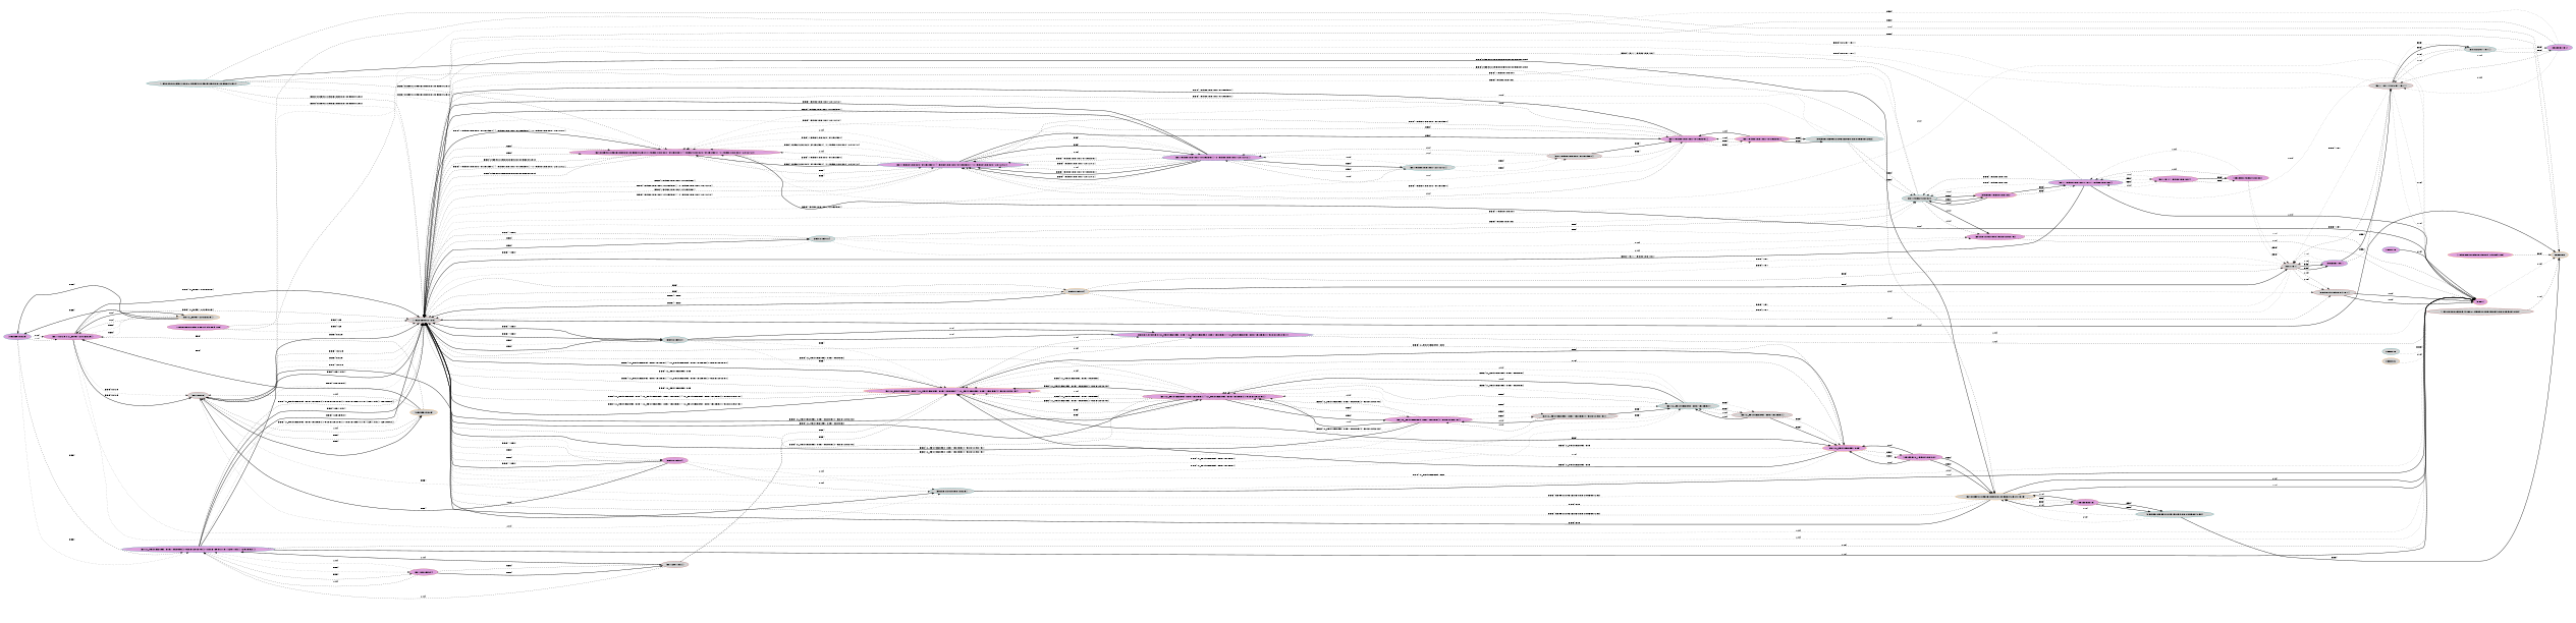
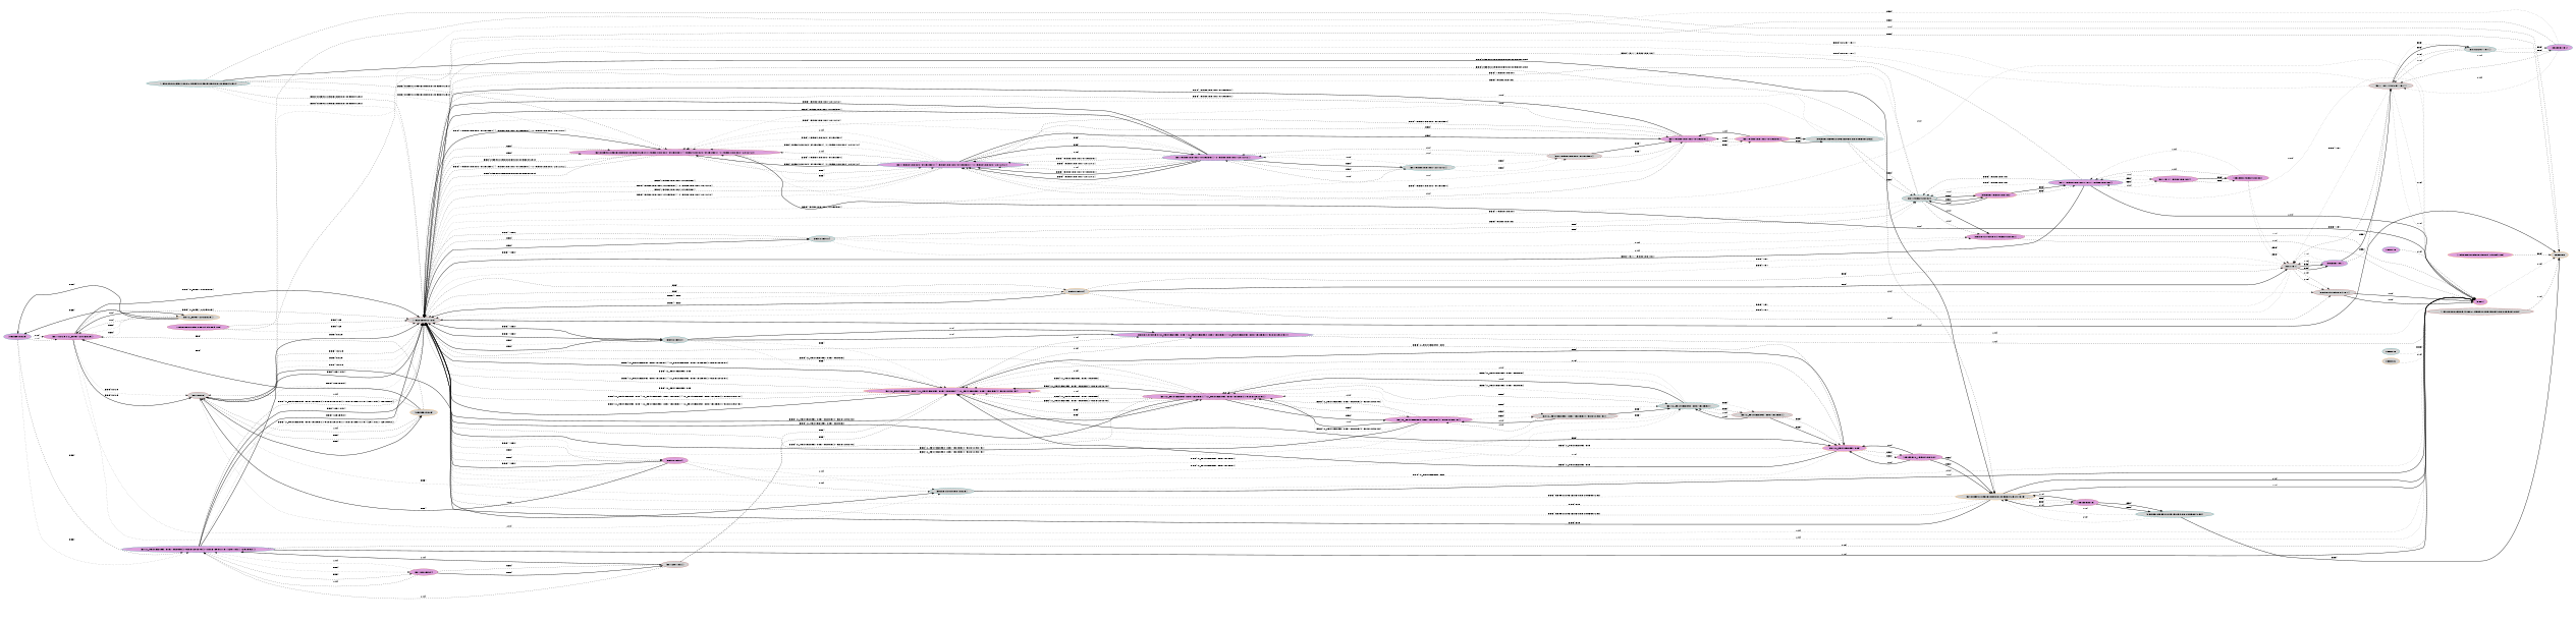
  digraph {
    fontname=Lato
    rankdir=LR
    node [color=brown fillcolor=plum fontname=Lato style=filled]
    edge [fontname=Lato style=dotted]
    n1 [color=teal label="(Identifier,frame)"]
    n2 [label="(Call,* frame = m_page->mainFrame())"]
    n3 [color=teal label="(Call,m_gestureTargetNode->renderer()->enclosingLayer()->scrollByRecursively(size.width(), size.height()))"]
    n4 [color=darkorange fillcolor=lightgrey label="(Call,m_page->mainFrame())"]
    n5 [fillcolor=lightgrey label="(Call,!frame)"]
    n6 [fillcolor=lightgrey label="(MethodReturn,void)"]
    n7 [color=darkorange label="(Block,)"]
    n8 [label="(Call,size.height())"]
    n9 [color=teal fillcolor=lightgrey label="(ControlStructure,if (!frame))"]
    n10 [color=darkorange fillcolor=lightgrey label="(Identifier,frame)"]
    n11 [label="(Return,return;)"]
    n12 [color=darkorange fillcolor=lightgrey label="(Return,return;)"]
    n13 [color=teal fillcolor=lightgrey label="(Return,return;)"]
    n14 [label="(Call,atBeginningOrEndOfScrollableDocument = !verticalScrollbar->currentPos() || verticalScrollbar->currentPos() >= verticalScrollbar->maximum())"]
    n15 [color=teal fillcolor=lightgrey label="(Return,return;)"]
    1000100 [color=darkorange fillcolor=lightgrey]
    n17 [fillcolor=lightgrey label="(Call,* view = frame->view())"]
    n18 [color=teal fillcolor=lightgrey label="(Call,frame->view())"]
    n19 [fillcolor=lightgrey label="(Call,!view)"]
    n20 [color=teal label="(Identifier,view)"]
    n21 [fillcolor=lightgrey label="(ControlStructure,if (!view))"]
    n22 [color=teal label="(Identifier,view)"]
    n23 [color=teal label="(Call,* verticalScrollbar = view->verticalScrollbar())"]
    n24 [label="(Call,view->verticalScrollbar())"]
    n25 [color=teal fillcolor=lightgrey label="(Call,!verticalScrollbar)"]
    n26 [label="(Identifier,verticalScrollbar)"]
-   n27 [label="(ControlStructure,if (!enclosingLayer))"]
+   n27 [label="(ControlStructure,if (!verticalScrollbar))"]
    n28 [color=darkorange label="(Identifier,verticalScrollbar)"]
    n29 [color=teal label="(Call,!verticalScrollbar->currentPos() || verticalScrollbar->currentPos() >= verticalScrollbar->maximum())"]
    n30 [color=darkorange label="(Call,!m_gestureTargetNode || !m_gestureTargetNode->renderer() || !m_gestureTargetNode->renderer()->enclosingLayer())"]
    n31 [color=teal label="(ControlStructure,if (!m_gestureTargetNode || !m_gestureTargetNode->renderer() || !m_gestureTargetNode->renderer()->enclosingLayer()))"]
    n32 [label="(MethodParameterIn,const IntSize& size)"]
    n33 [color=darkorange label="(MethodParameterOut,const IntSize& size)"]
    n34 [color=teal fillcolor=lightgrey label="(MethodParameterIn,bool& atBeginningOrEndOfScrollableDocument)"]
    n35 [color=darkorange fillcolor=lightgrey label="(Call,atBeginningOrEndOfScrollableDocument = false)"]
    n36 [label="(Identifier,false)"]
    n37 [fillcolor=lightgrey label="(MethodParameterOut,bool& atBeginningOrEndOfScrollableDocument)"]
    n38 [color=teal fillcolor=lightgrey label="(Call,verticalScrollbar->maximum())"]
    n39 [color=teal label="(Call,verticalScrollbar->currentPos() >= verticalScrollbar->maximum())"]
    n40 [fillcolor=lightgrey label="(Call,verticalScrollbar->currentPos())"]
    n41 [label="(Call,!verticalScrollbar->currentPos())"]
    n42 [color=teal fillcolor=lightgrey label="(Identifier,atBeginningOrEndOfScrollableDocument)"]
    n43 [color=darkorange label="(Call,verticalScrollbar->currentPos())"]
    n44 [color=teal fillcolor=lightgrey label="(Identifier,atBeginningOrEndOfScrollableDocument)"]
    n45 [label="(Identifier,m_verticalScrollbar)"]
    n46 [color=darkorange label="(Call,!m_gestureTargetNode)"]
    n47 [label="(Call,!m_gestureTargetNode->renderer() || !m_gestureTargetNode->renderer()->enclosingLayer())"]
    n48 [color=teal fillcolor=lightgrey label="(Call,!m_gestureTargetNode->renderer())"]
    n49 [label="(Call,!m_gestureTargetNode->renderer()->enclosingLayer())"]
    n50 [fillcolor=lightgrey label="(Call,m_gestureTargetNode->renderer())"]
    n51 [fillcolor=lightgrey label="(Call,m_gestureTargetNode->renderer()->enclosingLayer())"]
    n52 [fillcolor=lightgrey label="(Call,size.width())"]
    1000120 [color=teal]
    1000128 [color=teal fillcolor=lightgrey]
    1000136 [color=darkorange fillcolor=lightgrey]
    n1 -> n2 [label="AST: "]
    n1 -> n2 [label="AST: " style=dashed]
    n1 -> n3 [label="CFG: " style=dashed]
    n1 -> n3 [label="CFG: "]
    n2 -> n4 [label="CFG: "]
    n2 -> n4 [label="CFG: "]
    n2 -> n5 [label="DDG: frame"]
    n2 -> n5 [label="DDG: frame" style=bold]
    n2 -> n6 [label="DDG: m_page->mainFrame()" style=bold]
    n2 -> n6 [label="DDG: m_page->mainFrame()" style=dashed]
    n2 -> n7 [label="AST: "]
    n2 -> n7 [label="AST: "]
    n3 -> n6 [label="DDG: m_gestureTargetNode->renderer()->enclosingLayer()->scrollByRecursively(size.width(), size.height())" style=dashed]
    n3 -> n6 [label="DDG: size.width()" style=bold]
    n3 -> n6 [label="DDG: size.height()" style=bold]
    n3 -> n6 [label="DDG: m_gestureTargetNode->renderer()->enclosingLayer()->scrollByRecursively(size.width(), size.height())"]
    n3 -> n6 [label="DDG: size.width()" style=bold]
    n3 -> n6 [label="DDG: size.height()"]
    n3 -> n7 [label="AST: " style=dashed]
    n3 -> n7 [label="AST: " style=bold]
    n3 -> n8 [label="CFG: "]
    n3 -> n8 [label="CFG: " style=dashed]
    n4 -> n1 [label="CFG: " style=bold]
    n4 -> n1 [label="CFG: " style=bold]
    n4 -> n2 [label="AST: " style=bold]
    n4 -> n2 [label="AST: " style=dashed]
    n5 -> n6 [label="DDG: frame" style=bold]
    n5 -> n6 [label="DDG: !frame" style=dashed]
    n5 -> n6 [label="DDG: frame"]
    n5 -> n6 [label="DDG: !frame"]
    n5 -> n9 [label="AST: "]
    n5 -> n9 [label="AST: " style=bold]
    n5 -> n10 [label="CFG: " style=dashed]
    n5 -> n10 [label="CFG: " style=bold]
    n6 -> n11 [label="CFG: "]
    n6 -> n11 [label="CFG: " style=dashed]
    n6 -> n12 [label="CFG: " style=dashed]
    n6 -> n12 [label="CFG: " style=dashed]
    n6 -> n13 [label="CFG: " style=dashed]
    n6 -> n13 [label="CFG: " style=bold]
    n6 -> n14 [label="CFG: " style=dashed]
    n6 -> n14 [label="CFG: " style=dashed]
    n6 -> n15 [label="CFG: "]
    n6 -> n15 [label="CFG: " style=bold]
    n6 -> 1000100 [label="AST: " style=bold]
    n7 -> 1000100 [label="AST: "]
    n8 -> n3 [label="AST: " style=dashed]
    n8 -> n3 [label="AST: "]
    n8 -> n52 [label="CFG: " style=dashed]
    n8 -> n52 [label="CFG: " style=bold]
    n9 -> n7 [label="AST: "]
    n9 -> n7 [label="AST: " style=bold]
    n10 -> n2 [label="CFG: " style=dashed]
    n10 -> n2 [label="CFG: " style=bold]
    n10 -> n5 [label="AST: " style=dashed]
    n10 -> n5 [label="AST: " style=dashed]
    n11 -> n5 [label="CFG: "]
    n11 -> n5 [label="CFG: " style=bold]
    n11 -> n6 [label="DDG: <RET>" style=bold]
    n11 -> n6 [label="DDG: <RET>" style=dashed]
    n11 -> n9 [label="AST: "]
    n11 -> n9 [label="AST: " style=dashed]
    n12 -> n6 [label="DDG: <RET>"]
    n12 -> n6 [label="DDG: <RET>" style=bold]
    n12 -> n19 [label="CFG: " style=dashed]
    n12 -> n19 [label="CFG: " style=bold]
    n12 -> n21 [label="AST: "]
    n12 -> n21 [label="AST: " style=dashed]
    n13 -> n6 [label="DDG: <RET>"]
    n13 -> n6 [label="DDG: <RET>" style=dashed]
    n13 -> n25 [label="CFG: " style=dashed]
    n13 -> n25 [label="CFG: "]
    n13 -> n27 [label="AST: "]
    n13 -> n27 [label="AST: "]
    n14 -> n6 [label="DDG: atBeginningOrEndOfScrollableDocument" style=dashed]
    n14 -> n6 [label="DDG: !verticalScrollbar->currentPos() || verticalScrollbar->currentPos() >= verticalScrollbar->maximum()" style=dashed]
    n14 -> n6 [label="DDG: atBeginningOrEndOfScrollableDocument" style=dashed]
    n14 -> n6 [label="DDG: !verticalScrollbar->currentPos() || verticalScrollbar->currentPos() >= verticalScrollbar->maximum()" style=bold]
    n14 -> n7 [label="AST: "]
    n14 -> n7 [label="AST: " style=bold]
    n14 -> n29 [label="CFG: " style=dashed]
    n14 -> n29 [label="CFG: "]
    n15 -> n6 [label="DDG: <RET>" style=bold]
    n15 -> n6 [label="DDG: <RET>" style=bold]
    n15 -> n30 [label="CFG: "]
    n15 -> n30 [label="CFG: "]
    n15 -> n31 [label="AST: " style=bold]
    n15 -> n31 [label="AST: " style=bold]
    n17 -> n6 [label="DDG: frame->view()"]
    n17 -> n6 [label="DDG: frame->view()"]
    n17 -> n7 [label="AST: "]
    n17 -> n7 [label="AST: "]
    n17 -> n18 [label="CFG: "]
    n17 -> n18 [label="CFG: " style=bold]
    n17 -> n19 [label="DDG: view"]
    n17 -> n19 [label="DDG: view" style=dashed]
    n18 -> n17 [label="AST: " style=dashed]
    n18 -> n17 [label="AST: " style=dashed]
    n18 -> n20 [label="CFG: "]
    n18 -> n20 [label="CFG: " style=dashed]
    n19 -> n6 [label="DDG: view"]
    n19 -> n6 [label="DDG: !view"]
    n19 -> n6 [label="DDG: view"]
    n19 -> n6 [label="DDG: !view"]
    n19 -> n21 [label="AST: " style=dashed]
    n19 -> n21 [label="AST: " style=dashed]
    n19 -> n22 [label="CFG: " style=bold]
    n19 -> n22 [label="CFG: " style=bold]
    n20 -> n5 [label="CFG: "]
    n20 -> n5 [label="CFG: " style=dashed]
    n20 -> n17 [label="AST: " style=dashed]
    n20 -> n17 [label="AST: "]
    n21 -> n7 [label="AST: " style=bold]
    n21 -> n7 [label="AST: " style=bold]
    n22 -> n17 [label="CFG: " style=bold]
    n22 -> n17 [label="CFG: " style=dashed]
    n22 -> n19 [label="AST: "]
    n22 -> n19 [label="AST: " style=dashed]
    n23 -> n6 [label="DDG: view->verticalScrollbar()" style=bold]
    n23 -> n6 [label="DDG: view->verticalScrollbar()" style=dashed]
    n23 -> n7 [label="AST: "]
    n23 -> n7 [label="AST: " style=bold]
    n23 -> n24 [label="CFG: "]
    n23 -> n24 [label="CFG: "]
    n23 -> n25 [label="DDG: verticalScrollbar" style=dashed]
    n23 -> n25 [label="DDG: verticalScrollbar"]
    n24 -> n23 [label="AST: "]
    n24 -> n23 [label="AST: "]
    n24 -> n26 [label="CFG: " style=bold]
    n24 -> n26 [label="CFG: " style=dashed]
    n25 -> n6 [label="DDG: verticalScrollbar"]
    n25 -> n6 [label="DDG: !verticalScrollbar"]
    n25 -> n6 [label="DDG: verticalScrollbar"]
    n25 -> n6 [label="DDG: !verticalScrollbar" style=dashed]
    n25 -> n27 [label="AST: " style=dashed]
    n25 -> n27 [label="AST: " style=bold]
    n25 -> n28 [label="CFG: " style=bold]
    n25 -> n28 [label="CFG: " style=bold]
    n26 -> n19 [label="CFG: "]
    n26 -> n19 [label="CFG: "]
    n26 -> n23 [label="AST: "]
    n26 -> n23 [label="AST: " style=dashed]
    n27 -> n7 [label="AST: " style=dashed]
    n27 -> n7 [label="AST: " style=dashed]
    n28 -> n23 [label="CFG: " style=bold]
    n28 -> n23 [label="CFG: " style=dashed]
    n28 -> n25 [label="AST: " style=bold]
    n28 -> n25 [label="AST: "]
    n29 -> n6 [label="DDG: verticalScrollbar->currentPos() >= verticalScrollbar->maximum()"]
    n29 -> n6 [label="DDG: !verticalScrollbar->currentPos()" style=dashed]
    n29 -> n6 [label="DDG: verticalScrollbar->currentPos() >= verticalScrollbar->maximum()"]
    n29 -> n6 [label="DDG: !verticalScrollbar->currentPos()"]
    n29 -> n14 [label="AST: "]
    n29 -> n14 [label="DDG: !verticalScrollbar->currentPos()"]
    n29 -> n14 [label="DDG: verticalScrollbar->currentPos() >= verticalScrollbar->maximum()"]
    n29 -> n14 [label="AST: " style=dashed]
    n29 -> n14 [label="DDG: !verticalScrollbar->currentPos()"]
    n29 -> n14 [label="DDG: verticalScrollbar->currentPos() >= verticalScrollbar->maximum()" style=bold]
    n29 -> n39 [label="CFG: "]
    n29 -> n39 [label="CFG: " style=bold]
    n29 -> n41 [label="CFG: " style=dashed]
    n29 -> n41 [label="CFG: " style=bold]
    n30 -> n6 [label="DDG: !m_gestureTargetNode || !m_gestureTargetNode->renderer() || !m_gestureTargetNode->renderer()->enclosingLayer()" style=dashed]
    n30 -> n6 [label="DDG: !m_gestureTargetNode->renderer() || !m_gestureTargetNode->renderer()->enclosingLayer()" style=dashed]
    n30 -> n6 [label="DDG: !m_gestureTargetNode" style=dashed]
    n30 -> n6 [label="DDG: !m_gestureTargetNode || !m_gestureTargetNode->renderer() || !m_gestureTargetNode->renderer()->enclosingLayer()" style=bold]
    n30 -> n6 [label="DDG: !m_gestureTargetNode->renderer() || !m_gestureTargetNode->renderer()->enclosingLayer()" style=bold]
    n30 -> n6 [label="DDG: !m_gestureTargetNode"]
    n30 -> n31 [label="AST: " style=dashed]
    n30 -> n31 [label="AST: " style=dashed]
    n30 -> n46 [label="CFG: " style=bold]
    n30 -> n46 [label="CFG: " style=bold]
    n30 -> n47 [label="CFG: " style=dashed]
    n30 -> n47 [label="CFG: "]
    n31 -> n7 [label="AST: " style=dashed]
    n31 -> n7 [label="AST: "]
    n32 -> n6 [label="DDG: size" style=dashed]
    n32 -> n6 [label="DDG: size"]
    n32 -> 1000100 [label="CFG: " style=dashed]
    n33 -> 1000100 [label="CFG: " style=dashed]
    n34 -> n6 [label="DDG: atBeginningOrEndOfScrollableDocument"]
    n34 -> n6 [label="DDG: atBeginningOrEndOfScrollableDocument" style=dashed]
    n34 -> n14 [label="DDG: atBeginningOrEndOfScrollableDocument"]
    n34 -> n14 [label="DDG: atBeginningOrEndOfScrollableDocument" style=dashed]
    n34 -> 1000100 [label="AST: " style=dashed]
    n34 -> n35 [label="DDG: atBeginningOrEndOfScrollableDocument" style=dashed]
    n34 -> n35 [label="DDG: atBeginningOrEndOfScrollableDocument" style=bold]
    n35 -> n6 [label="DDG: atBeginningOrEndOfScrollableDocument"]
    n35 -> n6 [label="DDG: false"]
    n35 -> n6 [label="DDG: atBeginningOrEndOfScrollableDocument" style=dashed]
    n35 -> n6 [label="DDG: false" style=bold]
    n35 -> n7 [label="AST: " style=bold]
    n35 -> n7 [label="AST: " style=bold]
    n35 -> n36 [label="CFG: " style=dashed]
    n35 -> n36 [label="CFG: "]
    n36 -> n35 [label="AST: " style=bold]
    n36 -> n35 [label="AST: " style=bold]
    n36 -> n44 [label="CFG: " style=bold]
    n36 -> n44 [label="CFG: " style=bold]
    n37 -> 1000100 [label="AST: " style=dashed]
    n38 -> n39 [label="AST: " style=dashed]
    n38 -> n39 [label="AST: "]
    n38 -> n40 [label="CFG: "]
    n38 -> n40 [label="CFG: "]
    n39 -> n6 [label="DDG: verticalScrollbar->maximum()" style=bold]
    n39 -> n6 [label="DDG: verticalScrollbar->currentPos()" style=bold]
    n39 -> n6 [label="DDG: verticalScrollbar->maximum()"]
    n39 -> n6 [label="DDG: verticalScrollbar->currentPos()"]
    n39 -> n29 [label="AST: "]
    n39 -> n29 [label="DDG: verticalScrollbar->currentPos()" style=dashed]
    n39 -> n29 [label="DDG: verticalScrollbar->maximum()"]
    n39 -> n29 [label="AST: " style=dashed]
    n39 -> n29 [label="DDG: verticalScrollbar->currentPos()" style=bold]
    n39 -> n29 [label="DDG: verticalScrollbar->maximum()" style=bold]
    n39 -> n38 [label="CFG: " style=bold]
    n39 -> n38 [label="CFG: " style=dashed]
    n40 -> n39 [label="AST: " style=dashed]
    n40 -> n39 [label="AST: "]
    n40 -> n41 [label="CFG: " style=bold]
    n40 -> n41 [label="CFG: " style=dashed]
    n41 -> n6 [label="DDG: verticalScrollbar->currentPos()" style=dashed]
    n41 -> n6 [label="DDG: verticalScrollbar->currentPos()" style=bold]
    n41 -> n29 [label="AST: "]
    n41 -> n29 [label="DDG: verticalScrollbar->currentPos()"]
    n41 -> n29 [label="AST: " style=dashed]
    n41 -> n29 [label="DDG: verticalScrollbar->currentPos()" style=dashed]
    n41 -> n43 [label="CFG: " style=dashed]
    n41 -> n43 [label="CFG: "]
    n42 -> n14 [label="AST: "]
    n42 -> n14 [label="AST: "]
    n42 -> n25 [label="CFG: " style=dashed]
    n42 -> n25 [label="CFG: " style=dashed]
    n43 -> n41 [label="AST: " style=bold]
    n43 -> n41 [label="AST: " style=dashed]
    n43 -> n42 [label="CFG: " style=bold]
    n43 -> n42 [label="CFG: " style=bold]
    n44 -> 1000100 [label="CFG: " style=bold]
    n44 -> n35 [label="AST: "]
    n44 -> n35 [label="AST: "]
    n45 -> n35 [label="CFG: " style=bold]
    n45 -> n35 [label="CFG: " style=bold]
    n45 -> n46 [label="AST: " style=bold]
    n45 -> n46 [label="AST: " style=bold]
    n46 -> n6 [label="DDG: m_gestureTargetNode"]
    n46 -> n6 [label="DDG: m_gestureTargetNode" style=dashed]
    n46 -> n30 [label="AST: " style=dashed]
    n46 -> n30 [label="DDG: m_gestureTargetNode"]
    n46 -> n30 [label="AST: "]
    n46 -> n30 [label="DDG: m_gestureTargetNode" style=bold]
    n46 -> n45 [label="CFG: " style=dashed]
    n46 -> n45 [label="CFG: "]
    n47 -> n6 [label="DDG: !m_gestureTargetNode->renderer()->enclosingLayer()" style=bold]
    n47 -> n6 [label="DDG: !m_gestureTargetNode->renderer()" style=bold]
    n47 -> n6 [label="DDG: !m_gestureTargetNode->renderer()->enclosingLayer()" style=dashed]
    n47 -> n6 [label="DDG: !m_gestureTargetNode->renderer()" style=dashed]
    n47 -> n30 [label="AST: "]
    n47 -> n30 [label="DDG: !m_gestureTargetNode->renderer()"]
    n47 -> n30 [label="DDG: !m_gestureTargetNode->renderer()->enclosingLayer()" style=bold]
    n47 -> n30 [label="AST: "]
    n47 -> n30 [label="DDG: !m_gestureTargetNode->renderer()" style=dashed]
    n47 -> n30 [label="DDG: !m_gestureTargetNode->renderer()->enclosingLayer()" style=dashed]
    n47 -> n48 [label="CFG: " style=dashed]
    n47 -> n48 [label="CFG: "]
    n47 -> n49 [label="CFG: " style=dashed]
    n47 -> n49 [label="CFG: " style=bold]
    n48 -> n6 [label="DDG: m_gestureTargetNode->renderer()"]
    n48 -> n6 [label="DDG: m_gestureTargetNode->renderer()"]
    n48 -> n47 [label="AST: "]
    n48 -> n47 [label="DDG: m_gestureTargetNode->renderer()"]
    n48 -> n47 [label="AST: " style=bold]
    n48 -> n47 [label="DDG: m_gestureTargetNode->renderer()"]
    n48 -> n50 [label="CFG: "]
    n48 -> n50 [label="CFG: " style=dashed]
    n49 -> n6 [label="DDG: m_gestureTargetNode->renderer()->enclosingLayer()" style=bold]
    n49 -> n6 [label="DDG: m_gestureTargetNode->renderer()->enclosingLayer()"]
    n49 -> n47 [label="AST: " style=bold]
    n49 -> n47 [label="DDG: m_gestureTargetNode->renderer()->enclosingLayer()"]
    n49 -> n47 [label="AST: "]
    n49 -> n47 [label="DDG: m_gestureTargetNode->renderer()->enclosingLayer()" style=dashed]
    n49 -> n51 [label="CFG: "]
    n49 -> n51 [label="CFG: "]
    n50 -> n46 [label="CFG: " style=dashed]
    n50 -> n46 [label="CFG: " style=bold]
    n50 -> n48 [label="AST: " style=dashed]
    n50 -> n48 [label="AST: " style=bold]
    n51 -> n48 [label="CFG: " style=bold]
    n51 -> n48 [label="CFG: "]
    n51 -> n49 [label="AST: " style=bold]
    n51 -> n49 [label="AST: " style=dashed]
    n52 -> n3 [label="AST: " style=bold]
    n52 -> n3 [label="AST: " style=dashed]
    n52 -> n30 [label="CFG: " style=dashed]
    n52 -> n30 [label="CFG: " style=dashed]
-   1000120 -> n7 [label="AST: " style=bold]
+   1000120 -> n7 [label="AST: " style=dashed]
    1000128 -> n7 [label="DDG: "]
    1000136 -> n7 [label="AST: "]
  }
